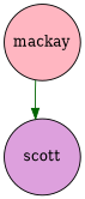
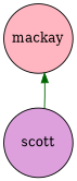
  digraph {
    node [fixedsize=true shape=circle style=filled]
    mackay [fillcolor=lightpink height=1 width=1]
    scott [fillcolor=plum height=1 width=1]
-   mackay -> scott [arrowhead=normal color=darkgreen penwidth=1 style=solid]
+   scott -> mackay [arrowhead=normal color=darkgreen penwidth=1 style=solid]
  }
